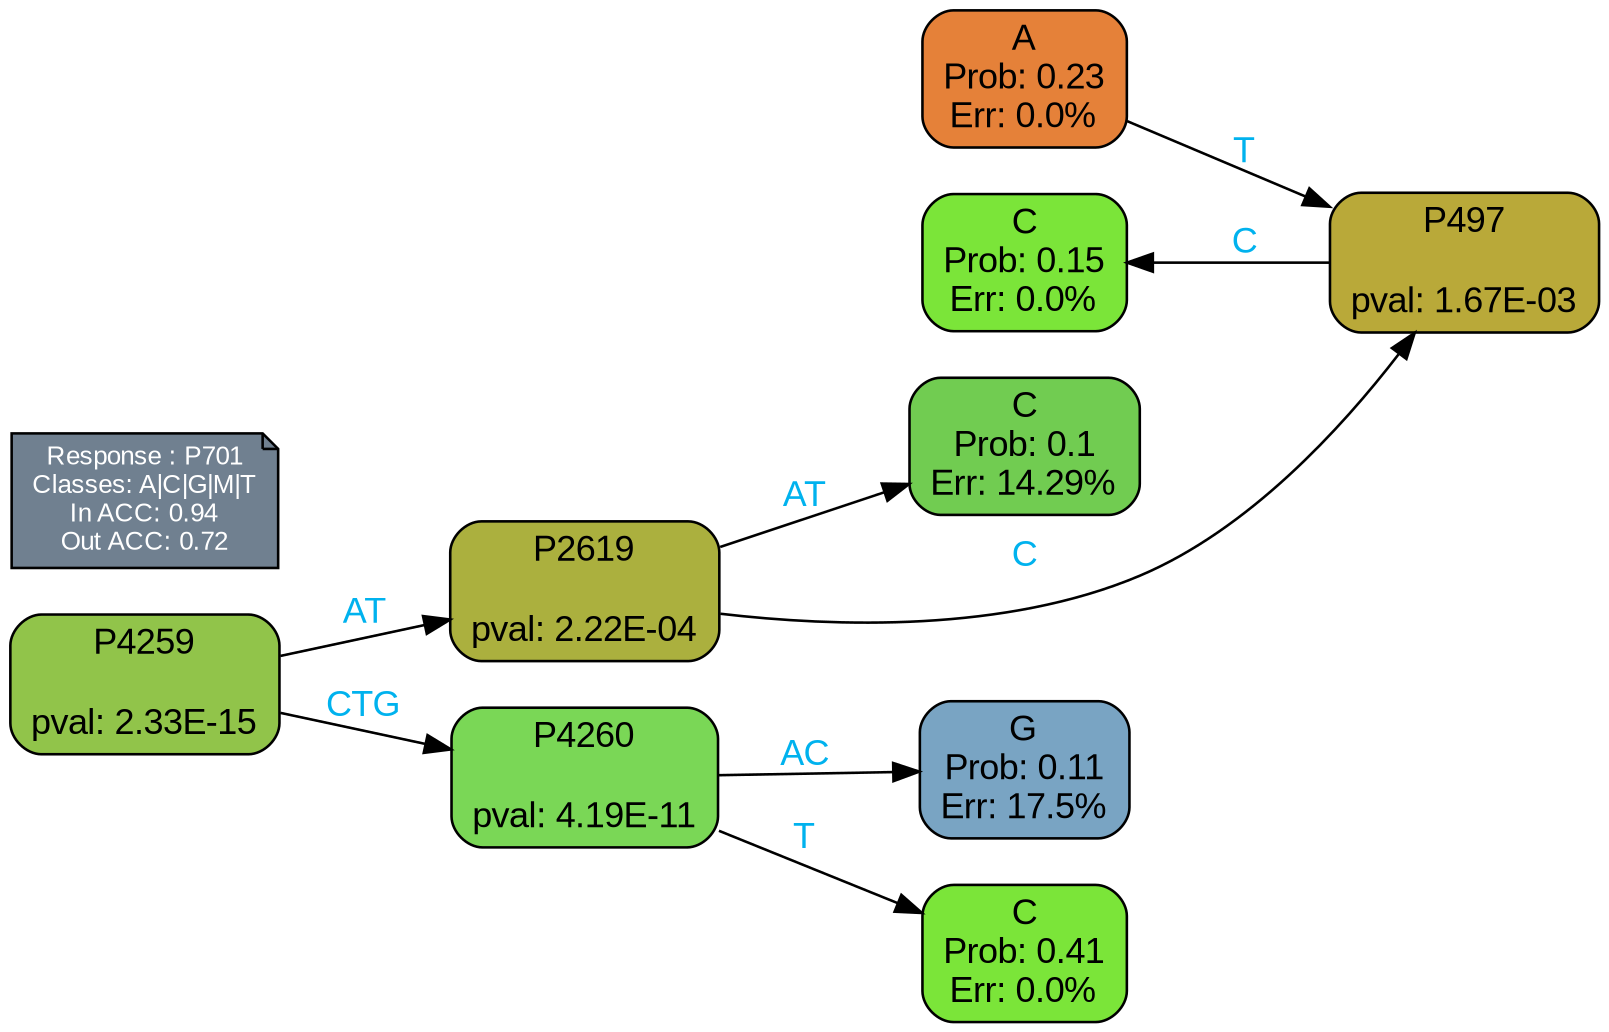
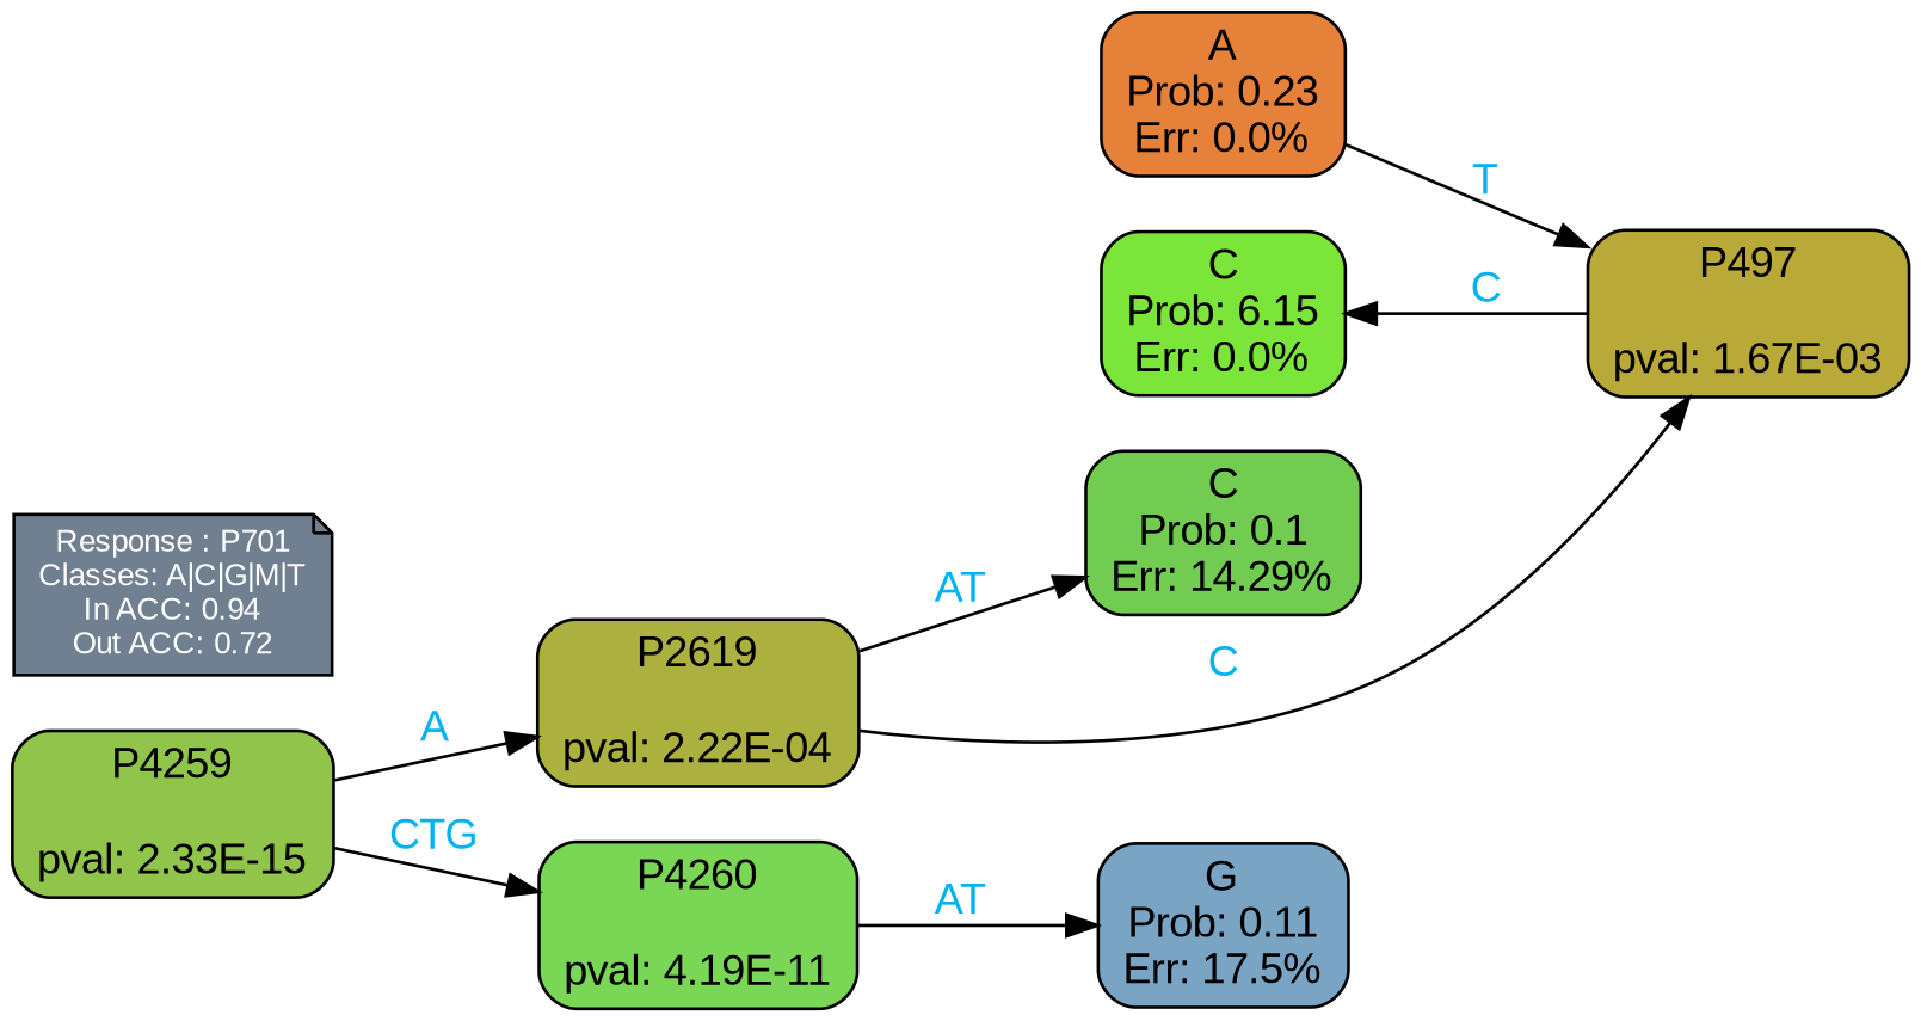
  digraph {
    fontname="Liberation Sans"
    rankdir=LR
    ranksep=equally
    splines=polylines
    node [color=black fillcolor="#7be539" fontname="Liberation Sans" shape=box style="filled, rounded"]
    edge [fontcolor=deepskyblue2 fontname="Liberation Sans"]
    n1 [fillcolor="#71cc51" label="C\nProb: 0.1\nErr: 14.29%"]
-   n2 [label="C\nProb: 0.15\nErr: 0.0%"]
+   n2 [label="C\nProb: 6.15\nErr: 0.0%"]
    n3 [fillcolor="#e58139" label="A\nProb: 0.23\nErr: 0.0%"]
    n4 [fillcolor="#79a4c3" label="G\nProb: 0.11\nErr: 17.5%"]
-   n5 [label="C\nProb: 0.41\nErr: 0.0%"]
    n6 [align=left fillcolor=slategray fontcolor=white fontsize=10 label="Response : P701\nClasses: A|C|G|M|T\nIn ACC: 0.94\nOut ACC: 0.72\n" shape=note style=filled]
    n7 [fillcolor="#91c44a" label="P4259\n\npval: 2.33E-15"]
    n8 [fillcolor="#b9a939" label="P497\n\npval: 1.67E-03"]
    n9 [fillcolor="#abb03e" label="P2619\n\npval: 2.22E-04"]
    n10 [fillcolor="#7ad756" label="P4260\n\npval: 4.19E-11"]
    subgraph sub_1 {
      rank=same
      n1
      n2
      n3
      n4
-     n5
    }
    subgraph sub_2 {
      rank=same
      n6
      n7
    }
    n3 -> n8 [label=T]
-   n7 -> n9 [label=AT]
+   n7 -> n9 [label=A]
    n7 -> n10 [label=CTG]
    n8 -> n2 [label=C]
    n9 -> n1 [label=AT]
    n9 -> n8 [label=C]
-   n10 -> n4 [label=AC]
-   n10 -> n5 [label=T]
+   n10 -> n4 [label=AT]
  }
